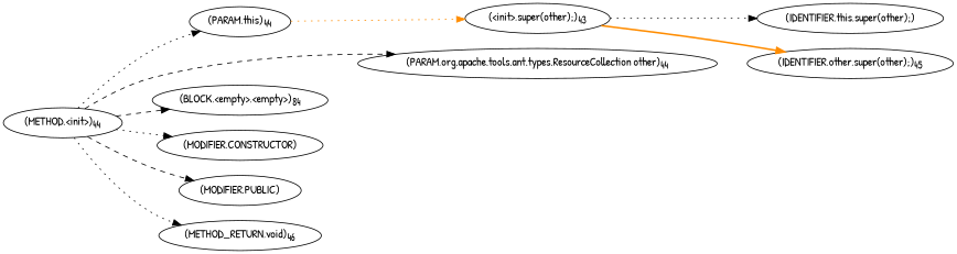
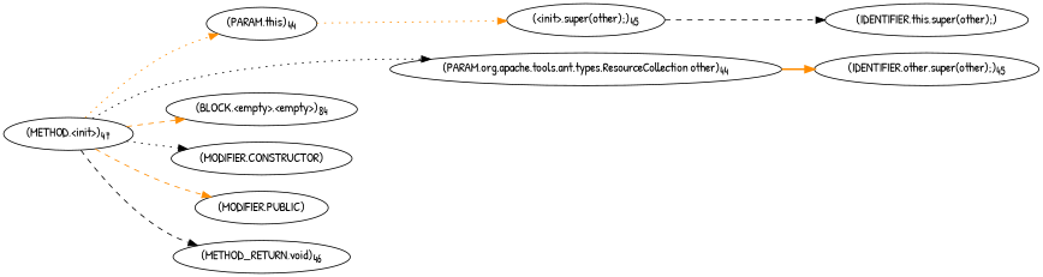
  digraph {
    fontname="Patrick Hand"
    rankdir=LR
    node [fontname="Patrick Hand"]
    edge [color=black fontname="Patrick Hand" style=dotted]
-   n1 [label=<(METHOD,&lt;init&gt;)<SUB>44</SUB>>]
+   n1 [label=<(METHOD,&lt;init&gt;)<SUB>47</SUB>>]
    n2 [label=<(PARAM,this)<SUB>44</SUB>>]
    n3 [label=<(PARAM,org.apache.tools.ant.types.ResourceCollection other)<SUB>44</SUB>>]
    n4 [label=<(BLOCK,&lt;empty&gt;,&lt;empty&gt;)<SUB>84</SUB>>]
    n5 [label=<(MODIFIER,CONSTRUCTOR)>]
    n6 [label=<(MODIFIER,PUBLIC)>]
    n7 [label=<(METHOD_RETURN,void)<SUB>46</SUB>>]
-   n8 [label=<(&lt;init&gt;,super(other);)<SUB>43</SUB>>]
+   n8 [label=<(&lt;init&gt;,super(other);)<SUB>45</SUB>>]
    n9 [label=<(IDENTIFIER,this,super(other);)>]
    n10 [label=<(IDENTIFIER,other,super(other);)<SUB>45</SUB>>]
-   n1 -> n2
-   n1 -> n3 [style=dashed]
-   n1 -> n4 [style=dashed]
+   n1 -> n2 [color=darkorange]
+   n1 -> n3
+   n1 -> n4 [color=darkorange style=dashed]
    n1 -> n5
-   n1 -> n6 [style=dashed]
-   n1 -> n7
+   n1 -> n6 [color=darkorange style=dashed]
+   n1 -> n7 [style=dashed]
    n2 -> n8 [color=darkorange]
-   n8 -> n9
-   n8 -> n10 [color=darkorange style=bold]
+   n8 -> n9 [style=dashed]
+   n3 -> n10 [color=darkorange style=bold]
  }
